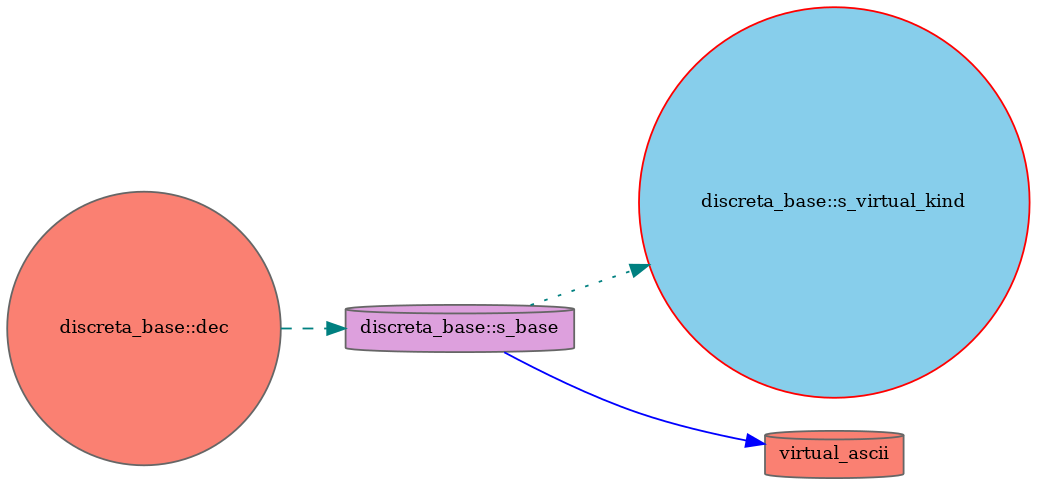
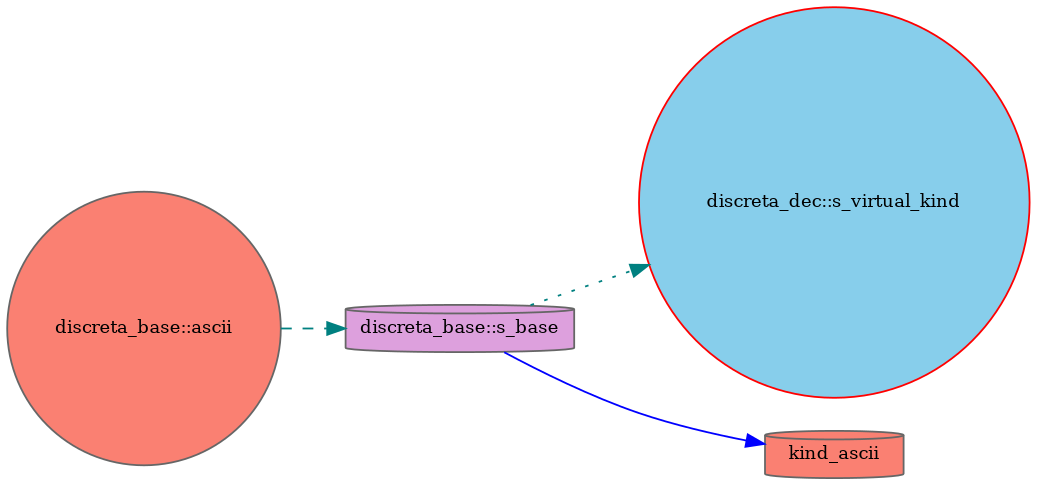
  digraph {
    fontname="DejaVu Serif"
    rankdir=LR
    node [color=gray40 fillcolor=salmon fontname="DejaVu Serif" fontsize=10 shape=circle style=filled]
    edge [color=teal fontname="DejaVu Serif" fontsize=10 labelfontname=Helvetica labelfontsize=10]
-   n1 [fontcolor=black height=0.2 label="discreta_base::dec" width=0.4]
+   n1 [fontcolor=black height=0.2 label="discreta_base::ascii" width=0.4]
    n2 [fillcolor=plum height=0.2 label="discreta_base::s_base" shape=cylinder width=0.4]
-   n3 [color=red fillcolor=skyblue height=0.2 label="discreta_base::s_virtual_kind" width=0.4]
-   n4 [height=0.2 label=virtual_ascii shape=cylinder width=0.4]
+   n3 [color=red fillcolor=skyblue height=0.2 label="discreta_dec::s_virtual_kind" width=0.4]
+   n4 [height=0.2 label=kind_ascii shape=cylinder width=0.4]
    n1 -> n2 [style=dashed]
    n2 -> n3 [style=dotted]
    n2 -> n4 [color=blue style=solid]
  }
